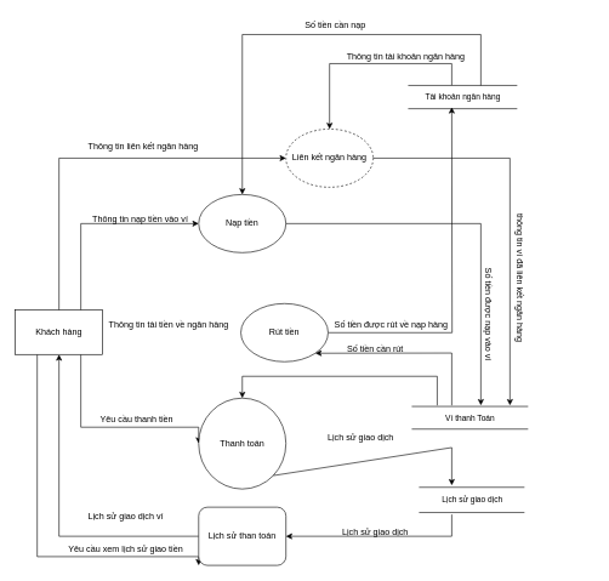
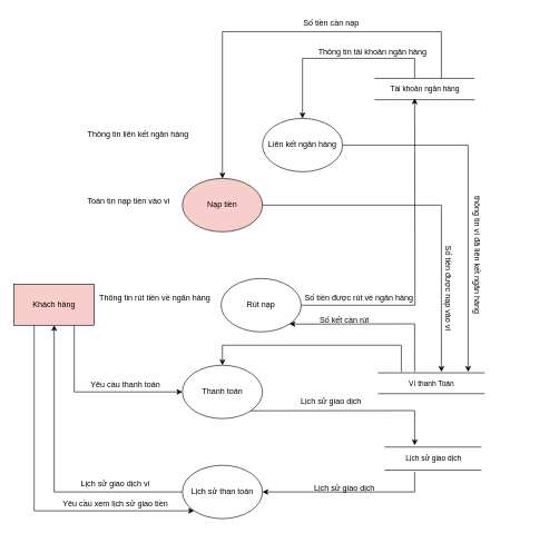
  <mxCell id="0" />
  <mxCell id="1" parent="0" />
- <mxCell id="2" style="edgeStyle=orthogonalEdgeStyle;rounded=0;orthogonalLoop=1;jettySize=auto;html=1;exitX=0.5;exitY=0;exitDx=0;exitDy=0;entryX=0;entryY=0.5;entryDx=0;entryDy=0;" edge="1" parent="1" source="6" target="12"><mxGeometry relative="1" as="geometry" /></mxCell>
- <mxCell id="3" style="edgeStyle=orthogonalEdgeStyle;rounded=0;orthogonalLoop=1;jettySize=auto;html=1;exitX=0.75;exitY=0;exitDx=0;exitDy=0;entryX=0;entryY=0.5;entryDx=0;entryDy=0;" edge="1" parent="1" source="6" target="8"><mxGeometry relative="1" as="geometry" /></mxCell>
  <mxCell id="4" style="edgeStyle=orthogonalEdgeStyle;rounded=0;orthogonalLoop=1;jettySize=auto;html=1;entryX=0;entryY=1;entryDx=0;entryDy=0;exitX=0.25;exitY=1;exitDx=0;exitDy=0;" edge="1" parent="1" source="6" target="14"><mxGeometry relative="1" as="geometry"><Array as="points"><mxPoint x="50" y="765" /></Array></mxGeometry></mxCell>
  <mxCell id="5" style="edgeStyle=orthogonalEdgeStyle;rounded=0;orthogonalLoop=1;jettySize=auto;html=1;exitX=0.75;exitY=1;exitDx=0;exitDy=0;entryX=0;entryY=0.5;entryDx=0;entryDy=0;" edge="1" parent="1" source="6" target="9"><mxGeometry relative="1" as="geometry"><Array as="points"><mxPoint x="110" y="587" /></Array></mxGeometry></mxCell>
- <mxCell id="6" value="Khách hàng" style="rounded=0;whiteSpace=wrap;html=1;" parent="1" vertex="1"><mxGeometry x="20" y="426" width="120" height="61" as="geometry" /></mxCell>
+ <mxCell id="6" value="Khách hàng" style="rounded=0;whiteSpace=wrap;html=1;fillColor=#f8cecc;" parent="1" vertex="1"><mxGeometry x="20" y="426" width="120" height="61" as="geometry" /></mxCell>
  <mxCell id="7" value="Tài khoản ngân hàng" style="shape=link;html=1;rounded=0;width=32;" edge="1" parent="1"><mxGeometry width="100" relative="1" as="geometry"><mxPoint x="560" y="133" as="sourcePoint" /><mxPoint x="710" y="133" as="targetPoint" /><Array as="points"><mxPoint x="620" y="133" /></Array></mxGeometry></mxCell>
- <mxCell id="8" value="Nạp tiền" style="ellipse;whiteSpace=wrap;html=1;" vertex="1" parent="1"><mxGeometry x="272" y="267" width="120" height="80" as="geometry" /></mxCell>
- <mxCell id="9" value="Thanh toán" style="ellipse;whiteSpace=wrap;html=1;" vertex="1" parent="1"><mxGeometry x="272" y="547" width="120" height="125" as="geometry" /></mxCell>
+ <mxCell id="8" value="Nạp tiền" style="ellipse;whiteSpace=wrap;html=1;fillColor=#f8cecc;" vertex="1" parent="1"><mxGeometry x="272" y="267" width="120" height="80" as="geometry" /></mxCell>
+ <mxCell id="9" value="Thanh toán" style="ellipse;whiteSpace=wrap;html=1;" vertex="1" parent="1"><mxGeometry x="272" y="547" width="120" height="80" as="geometry" /></mxCell>
  <mxCell id="10" style="edgeStyle=orthogonalEdgeStyle;rounded=0;orthogonalLoop=1;jettySize=auto;html=1;exitX=1;exitY=0.5;exitDx=0;exitDy=0;" edge="1" parent="1" source="11"><mxGeometry relative="1" as="geometry"><mxPoint x="620" y="147" as="targetPoint" /></mxGeometry></mxCell>
- <mxCell id="11" value="Rút tiền" style="ellipse;whiteSpace=wrap;html=1;" vertex="1" parent="1"><mxGeometry x="330" y="417" width="120" height="80" as="geometry" /></mxCell>
- <mxCell id="12" value="Liên kết ngân hàng" style="ellipse;whiteSpace=wrap;html=1;dashed=1;" vertex="1" parent="1"><mxGeometry x="392" y="177" width="120" height="80" as="geometry" /></mxCell>
+ <mxCell id="11" value="Rút nạp" style="ellipse;whiteSpace=wrap;html=1;" vertex="1" parent="1"><mxGeometry x="330" y="417" width="120" height="80" as="geometry" /></mxCell>
+ <mxCell id="12" value="Liên kết ngân hàng" style="ellipse;whiteSpace=wrap;html=1;" vertex="1" parent="1"><mxGeometry x="392" y="177" width="120" height="80" as="geometry" /></mxCell>
  <mxCell id="13" style="edgeStyle=orthogonalEdgeStyle;rounded=0;orthogonalLoop=1;jettySize=auto;html=1;exitX=0;exitY=0.5;exitDx=0;exitDy=0;entryX=0.5;entryY=1;entryDx=0;entryDy=0;" edge="1" parent="1" source="14" target="6"><mxGeometry relative="1" as="geometry" /></mxCell>
- <mxCell id="14" value="Lịch sử than toán" style="whiteSpace=wrap;html=1;rounded=1;" vertex="1" parent="1"><mxGeometry x="272" y="697" width="120" height="80" as="geometry" /></mxCell>
- <mxCell id="15" value="Thông tin liên kết ngân hàng" style="text;html=1;strokeColor=none;fillColor=none;align=center;verticalAlign=middle;whiteSpace=wrap;rounded=0;" vertex="1" parent="1"><mxGeometry x="111" y="186" width="170" height="30" as="geometry" /></mxCell>
- <mxCell id="16" value="Thông tin nạp tiền vào ví" style="text;html=1;strokeColor=none;fillColor=none;align=center;verticalAlign=middle;whiteSpace=wrap;rounded=0;" vertex="1" parent="1"><mxGeometry x="112" y="287" width="160" height="30" as="geometry" /></mxCell>
+ <mxCell id="14" value="Lịch sử than toán" style="ellipse;whiteSpace=wrap;html=1;" vertex="1" parent="1"><mxGeometry x="272" y="697" width="120" height="80" as="geometry" /></mxCell>
+ <mxCell id="15" value="Thông tin liên kết ngân hàng" style="text;html=1;strokeColor=none;fillColor=none;align=center;verticalAlign=middle;whiteSpace=wrap;rounded=0;" vertex="1" parent="1"><mxGeometry x="121" y="186" width="170" height="30" as="geometry" /></mxCell>
+ <mxCell id="16" value="Toán tin nạp tiền vào ví" style="text;html=1;strokeColor=none;fillColor=none;align=center;verticalAlign=middle;whiteSpace=wrap;rounded=0;" vertex="1" parent="1"><mxGeometry x="112" y="287" width="160" height="30" as="geometry" /></mxCell>
  <mxCell id="17" value="Ví thanh Toán" style="shape=link;html=1;rounded=0;width=31.176;" edge="1" parent="1"><mxGeometry width="100" relative="1" as="geometry"><mxPoint x="565" y="574" as="sourcePoint" /><mxPoint x="725" y="574" as="targetPoint" /></mxGeometry></mxCell>
  <mxCell id="18" value="" style="endArrow=classic;html=1;rounded=0;entryX=0.5;entryY=0;entryDx=0;entryDy=0;" edge="1" parent="1" target="8"><mxGeometry width="50" height="50" relative="1" as="geometry"><mxPoint x="660" y="117" as="sourcePoint" /><mxPoint x="400" y="337" as="targetPoint" /><Array as="points"><mxPoint x="660" y="47" /><mxPoint x="332" y="47" /></Array></mxGeometry></mxCell>
  <mxCell id="19" value="" style="endArrow=classic;html=1;rounded=0;entryX=0.5;entryY=0;entryDx=0;entryDy=0;" edge="1" parent="1" target="12"><mxGeometry width="50" height="50" relative="1" as="geometry"><mxPoint x="620" y="117" as="sourcePoint" /><mxPoint x="400" y="337" as="targetPoint" /><Array as="points"><mxPoint x="620" y="87" /><mxPoint x="452" y="87" /></Array></mxGeometry></mxCell>
  <mxCell id="20" value="" style="endArrow=classic;html=1;rounded=0;exitX=1;exitY=0.5;exitDx=0;exitDy=0;" edge="1" parent="1" source="12"><mxGeometry width="50" height="50" relative="1" as="geometry"><mxPoint x="350" y="507" as="sourcePoint" /><mxPoint x="700" y="557" as="targetPoint" /><Array as="points"><mxPoint x="700" y="217" /></Array></mxGeometry></mxCell>
  <mxCell id="21" value="thông tin ví đã liên kết ngân hàng" style="text;html=1;strokeColor=none;fillColor=none;align=center;verticalAlign=middle;whiteSpace=wrap;rounded=0;rotation=90;" vertex="1" parent="1"><mxGeometry x="614" y="367" width="200" height="30" as="geometry" /></mxCell>
  <mxCell id="22" value="" style="endArrow=classic;html=1;rounded=0;exitX=1;exitY=0.5;exitDx=0;exitDy=0;" edge="1" parent="1" source="8"><mxGeometry width="50" height="50" relative="1" as="geometry"><mxPoint x="350" y="367" as="sourcePoint" /><mxPoint x="660" y="557" as="targetPoint" /><Array as="points"><mxPoint x="660" y="307" /></Array></mxGeometry></mxCell>
  <mxCell id="23" value="Số tiền được nạp vào ví" style="text;html=1;strokeColor=none;fillColor=none;align=center;verticalAlign=middle;whiteSpace=wrap;rounded=0;rotation=90;" vertex="1" parent="1"><mxGeometry x="575" y="417" width="190" height="30" as="geometry" /></mxCell>
- <mxCell id="24" value="Thông tin tài tiền về ngân hàng" style="text;html=1;strokeColor=none;fillColor=none;align=center;verticalAlign=middle;whiteSpace=wrap;rounded=0;" vertex="1" parent="1"><mxGeometry x="136" y="432" width="190" height="30" as="geometry" /></mxCell>
+ <mxCell id="24" value="Thông tin rút tiền về ngân hàng" style="text;html=1;strokeColor=none;fillColor=none;align=center;verticalAlign=middle;whiteSpace=wrap;rounded=0;" vertex="1" parent="1"><mxGeometry x="136" y="432" width="190" height="30" as="geometry" /></mxCell>
  <mxCell id="25" value="" style="endArrow=classic;html=1;rounded=0;entryX=1;entryY=1;entryDx=0;entryDy=0;" edge="1" parent="1" target="11"><mxGeometry width="50" height="50" relative="1" as="geometry"><mxPoint x="620" y="557" as="sourcePoint" /><mxPoint x="400" y="417" as="targetPoint" /><Array as="points"><mxPoint x="620" y="485" /></Array></mxGeometry></mxCell>
- <mxCell id="26" value="Số tiền được rút về nạp hàng" style="text;html=1;strokeColor=none;fillColor=none;align=center;verticalAlign=middle;whiteSpace=wrap;rounded=0;" vertex="1" parent="1"><mxGeometry x="442" y="432" width="190" height="30" as="geometry" /></mxCell>
- <mxCell id="27" value="Yêu cầu thanh tiền" style="text;html=1;strokeColor=none;fillColor=none;align=center;verticalAlign=middle;whiteSpace=wrap;rounded=0;" vertex="1" parent="1"><mxGeometry x="112" y="561" width="150" height="30" as="geometry" /></mxCell>
+ <mxCell id="26" value="Số tiền được rút về ngân hàng" style="text;html=1;strokeColor=none;fillColor=none;align=center;verticalAlign=middle;whiteSpace=wrap;rounded=0;" vertex="1" parent="1"><mxGeometry x="442" y="432" width="190" height="30" as="geometry" /></mxCell>
+ <mxCell id="27" value="Yêu cầu thanh toán" style="text;html=1;strokeColor=none;fillColor=none;align=center;verticalAlign=middle;whiteSpace=wrap;rounded=0;" vertex="1" parent="1"><mxGeometry x="112" y="561" width="150" height="30" as="geometry" /></mxCell>
  <mxCell id="28" value="" style="endArrow=classic;html=1;rounded=0;entryX=0.5;entryY=0;entryDx=0;entryDy=0;" edge="1" parent="1" target="9"><mxGeometry width="50" height="50" relative="1" as="geometry"><mxPoint x="600" y="557" as="sourcePoint" /><mxPoint x="400" y="387" as="targetPoint" /><Array as="points"><mxPoint x="600" y="517" /><mxPoint x="332" y="517" /></Array></mxGeometry></mxCell>
  <mxCell id="29" value="Lịch sử giao dịch" style="shape=link;html=1;rounded=0;width=34.706;" edge="1" parent="1"><mxGeometry width="100" relative="1" as="geometry"><mxPoint x="575" y="687" as="sourcePoint" /><mxPoint x="720" y="687" as="targetPoint" /></mxGeometry></mxCell>
  <mxCell id="30" value="" style="endArrow=classic;html=1;rounded=0;exitX=1;exitY=1;exitDx=0;exitDy=0;" edge="1" parent="1" source="9"><mxGeometry width="50" height="50" relative="1" as="geometry"><mxPoint x="350" y="557" as="sourcePoint" /><mxPoint x="620" y="667" as="targetPoint" /><Array as="points"><mxPoint x="620" y="615" /></Array></mxGeometry></mxCell>
  <mxCell id="31" value="Yêu cầu xem lịch sử giao tiền" style="text;html=1;strokeColor=none;fillColor=none;align=center;verticalAlign=middle;whiteSpace=wrap;rounded=0;" vertex="1" parent="1"><mxGeometry x="82" y="740" width="180" height="30" as="geometry" /></mxCell>
  <mxCell id="32" value="" style="endArrow=classic;html=1;rounded=0;entryX=1;entryY=0.5;entryDx=0;entryDy=0;" edge="1" parent="1" target="14"><mxGeometry width="50" height="50" relative="1" as="geometry"><mxPoint x="620" y="707" as="sourcePoint" /><mxPoint x="400" y="477" as="targetPoint" /><Array as="points"><mxPoint x="620" y="737" /></Array></mxGeometry></mxCell>
- <mxCell id="33" value="Lịch sử giao dịch ví" style="text;html=1;strokeColor=none;fillColor=none;align=center;verticalAlign=middle;whiteSpace=wrap;rounded=0;" vertex="1" parent="1"><mxGeometry x="102" y="695" width="140" height="30" as="geometry" /></mxCell>
+ <mxCell id="33" value="Lịch sử giao dịch ví" style="text;html=1;strokeColor=none;fillColor=none;align=center;verticalAlign=middle;whiteSpace=wrap;rounded=0;" vertex="1" parent="1"><mxGeometry x="102" y="710" width="140" height="30" as="geometry" /></mxCell>
  <mxCell id="34" value="Thông tin tài khoản ngân hàng" style="text;html=1;strokeColor=none;fillColor=none;align=center;verticalAlign=middle;whiteSpace=wrap;rounded=0;" vertex="1" parent="1"><mxGeometry x="467" y="63" width="180" height="30" as="geometry" /></mxCell>
- <mxCell id="35" value="Số tiền cần nạp" style="text;html=1;strokeColor=none;fillColor=none;align=center;verticalAlign=middle;whiteSpace=wrap;rounded=0;" vertex="1" parent="1"><mxGeometry x="370" y="20" width="180" height="30" as="geometry" /></mxCell>
+ <mxCell id="35" value="Số tiền cần nạp" style="text;html=1;strokeColor=none;fillColor=none;align=center;verticalAlign=middle;whiteSpace=wrap;rounded=0;" vertex="1" parent="1"><mxGeometry x="405" y="20" width="180" height="30" as="geometry" /></mxCell>
  <mxCell id="36" value="Lịch sử giao dịch" style="text;html=1;strokeColor=none;fillColor=none;align=center;verticalAlign=middle;whiteSpace=wrap;rounded=0;" vertex="1" parent="1"><mxGeometry x="415" y="587" width="160" height="30" as="geometry" /></mxCell>
  <mxCell id="37" value="Lịch sử giao dịch" style="text;html=1;strokeColor=none;fillColor=none;align=center;verticalAlign=middle;whiteSpace=wrap;rounded=0;" vertex="1" parent="1"><mxGeometry x="435" y="716" width="160" height="30" as="geometry" /></mxCell>
- <mxCell id="38" value="Số tiền cần rút" style="text;html=1;strokeColor=none;fillColor=none;align=center;verticalAlign=middle;whiteSpace=wrap;rounded=0;" vertex="1" parent="1"><mxGeometry x="425" y="464" width="180" height="30" as="geometry" /></mxCell>
+ <mxCell id="38" value="Số kết cần rút" style="text;html=1;strokeColor=none;fillColor=none;align=center;verticalAlign=middle;whiteSpace=wrap;rounded=0;" vertex="1" parent="1"><mxGeometry x="425" y="464" width="180" height="30" as="geometry" /></mxCell>
